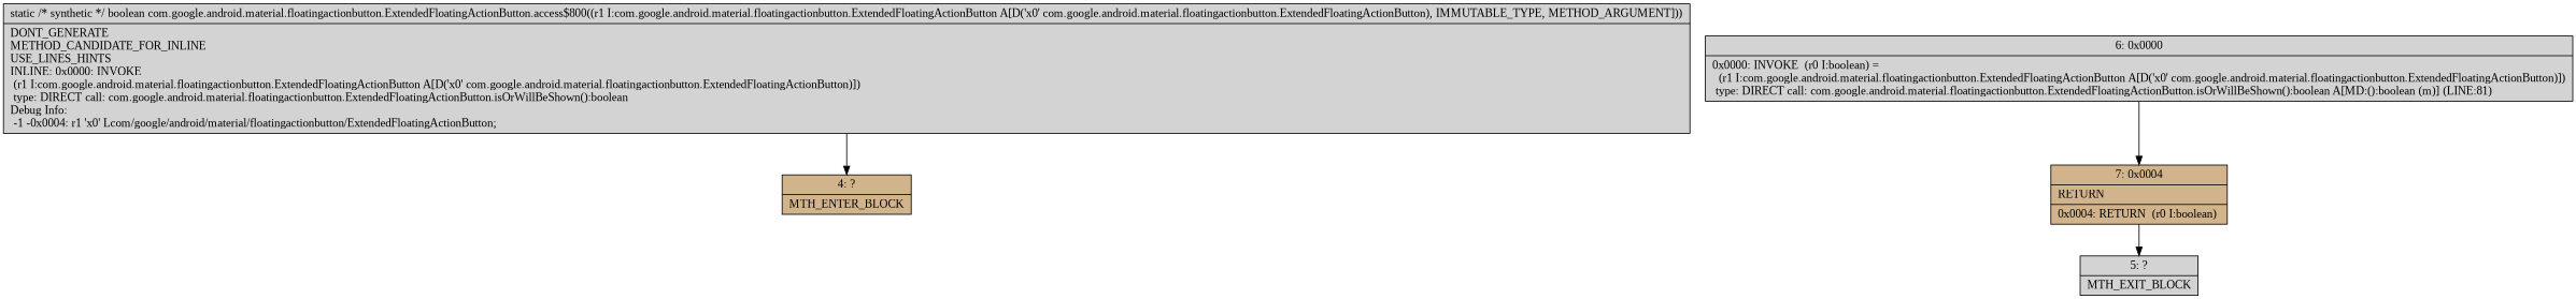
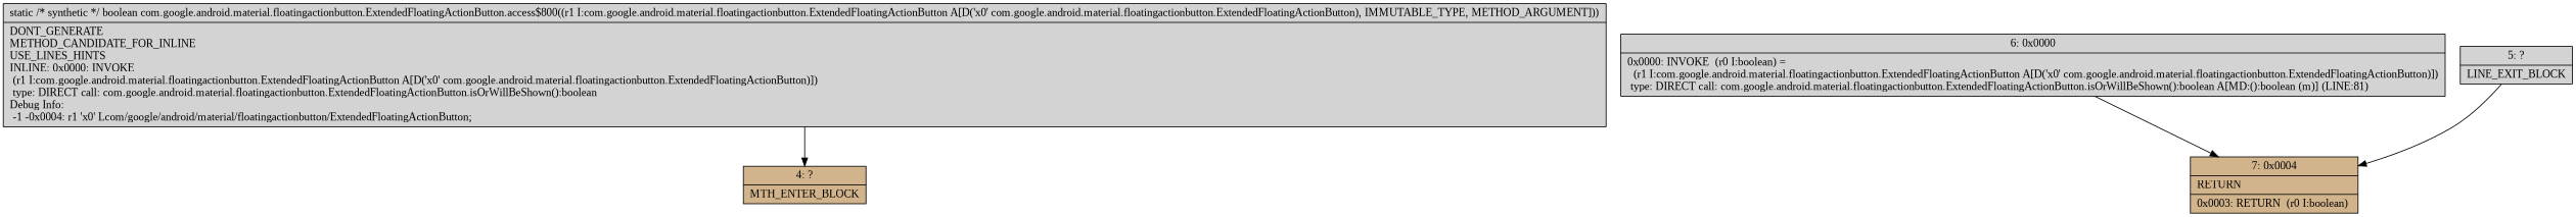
  digraph {
    fontname="Liberation Serif"
    node [fillcolor=lightgrey fontname="Liberation Serif" shape=record style=filled]
    edge [fontname="Liberation Serif"]
    n1 [fillcolor=tan label="{4\:\ ?|MTH_ENTER_BLOCK\l}"]
    n2 [label="{6\:\ 0x0000|0x0000: INVOKE  (r0 I:boolean) = \l  (r1 I:com.google.android.material.floatingactionbutton.ExtendedFloatingActionButton A[D('x0' com.google.android.material.floatingactionbutton.ExtendedFloatingActionButton)])\l type: DIRECT call: com.google.android.material.floatingactionbutton.ExtendedFloatingActionButton.isOrWillBeShown():boolean A[MD:():boolean (m)] (LINE:81)\l}"]
-   n3 [fillcolor=tan label="{7\:\ 0x0004|RETURN\l|0x0004: RETURN  (r0 I:boolean) \l}"]
-   n4 [label="{5\:\ ?|MTH_EXIT_BLOCK\l}"]
+   n3 [fillcolor=tan label="{7\:\ 0x0004|RETURN\l|0x0003: RETURN  (r0 I:boolean) \l}"]
+   n4 [label="{5\:\ ?|LINE_EXIT_BLOCK\l}"]
    n5 [label="{static \/* synthetic *\/ boolean com.google.android.material.floatingactionbutton.ExtendedFloatingActionButton.access$800((r1 I:com.google.android.material.floatingactionbutton.ExtendedFloatingActionButton A[D('x0' com.google.android.material.floatingactionbutton.ExtendedFloatingActionButton), IMMUTABLE_TYPE, METHOD_ARGUMENT]))  | DONT_GENERATE\lMETHOD_CANDIDATE_FOR_INLINE\lUSE_LINES_HINTS\lINLINE: 0x0000: INVOKE  \l  (r1 I:com.google.android.material.floatingactionbutton.ExtendedFloatingActionButton A[D('x0' com.google.android.material.floatingactionbutton.ExtendedFloatingActionButton)])\l type: DIRECT call: com.google.android.material.floatingactionbutton.ExtendedFloatingActionButton.isOrWillBeShown():boolean\lDebug Info:\l  \-1 \-0x0004: r1 'x0' Lcom\/google\/android\/material\/floatingactionbutton\/ExtendedFloatingActionButton;\l}"]
    n2 -> n3
-   n3 -> n4
+   n4 -> n3
    n5 -> n1
  }
